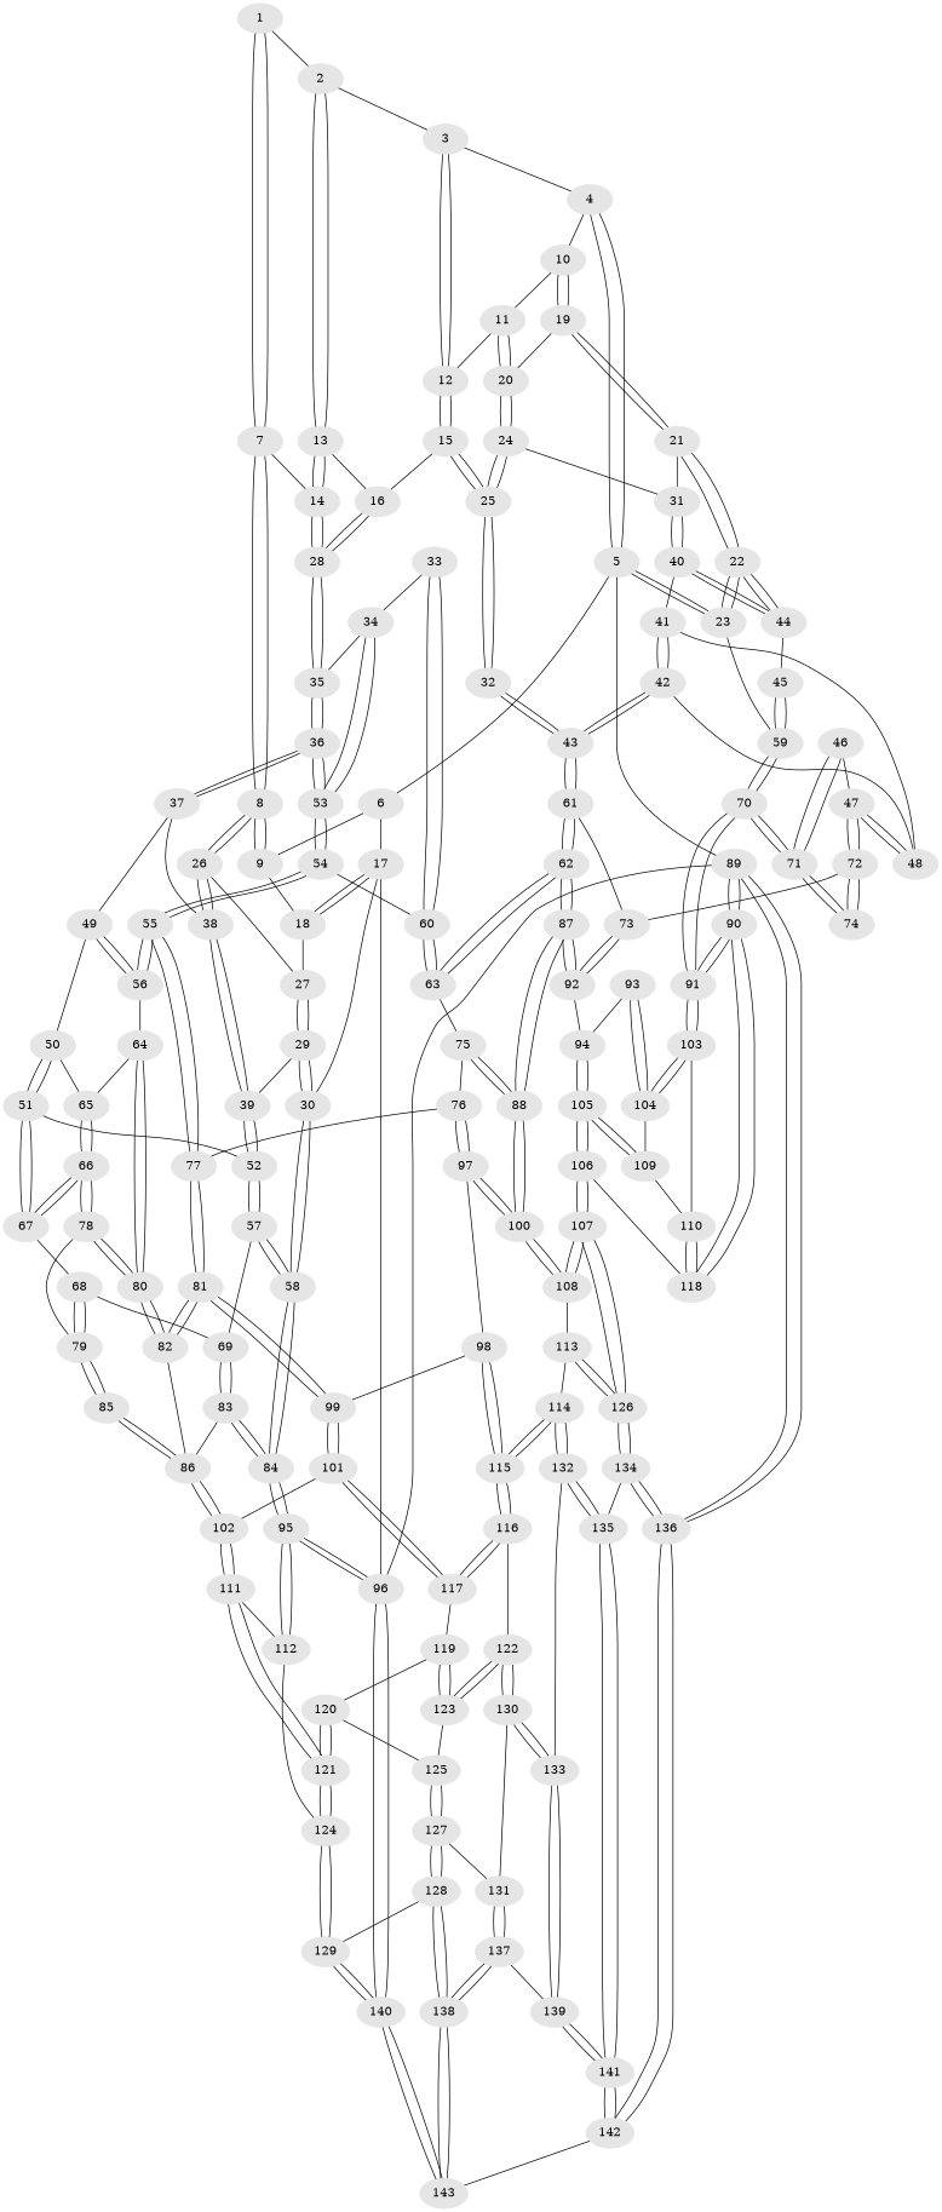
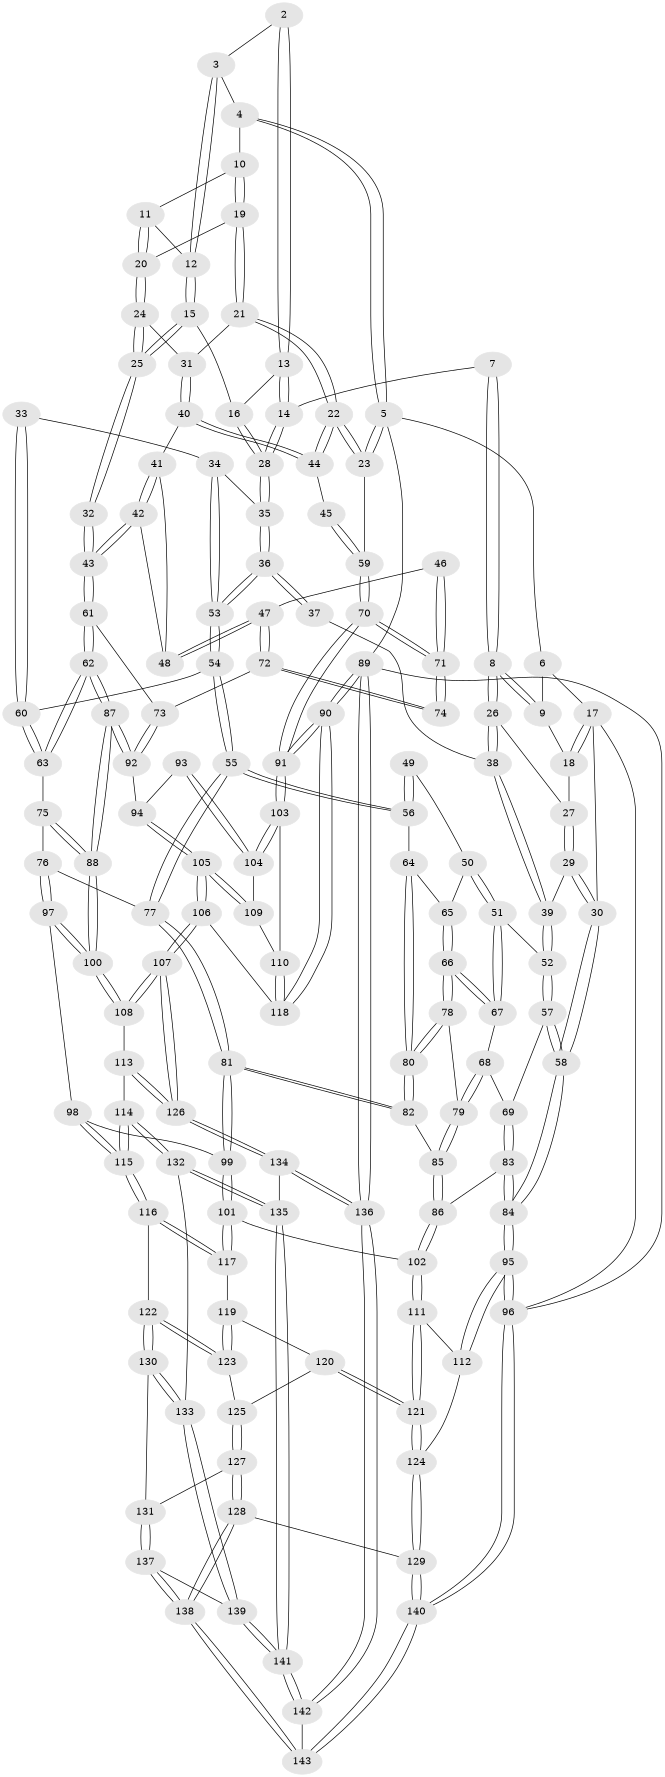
  graph {
    node [color=gray90 style=filled]
-   1
    2
    7
    3
    13
    8
    14
    4
    12
    16
    5
    10
    15
    6
    23
    89
    11
    19
    9
    17
    59
    96
    90
    136
    18
    30
    26
    28
    27
    38
    20
    21
    24
    25
    35
    32
    58
    140
    29
    22
    31
    44
    40
    45
    70
    43
    39
    36
    52
    84
    41
    33
    34
    60
    61
    53
    63
    54
    37
    49
    50
    56
    57
    42
    48
    62
    73
    46
    47
    71
    72
    74
    51
    65
    64
    67
    66
    68
    69
    55
    77
    81
    80
    83
    95
    91
    75
    87
    92
    88
    76
    82
    78
    79
    85
    86
    103
    94
    93
    104
    97
    100
    98
    99
    101
    102
    112
    111
    108
    118
    142
    110
    105
    109
    106
    124
    143
    115
    116
    117
    113
    119
    121
    107
    126
    134
    114
    129
    132
    133
    135
    122
    123
    130
    120
    125
    127
    131
    128
    138
    137
    139
    141
-   1 -- 2
-   1 -- 7
-   1 -- 7
    2 -- 3
    2 -- 13
    2 -- 13
    7 -- 8
    7 -- 8
    7 -- 14
    3 -- 4
    3 -- 12
    3 -- 12
    13 -- 14
    13 -- 14
    13 -- 16
    8 -- 9
    8 -- 9
    8 -- 26
    8 -- 26
    14 -- 28
    14 -- 28
    4 -- 5
    4 -- 5
    4 -- 10
    12 -- 15
    12 -- 15
    16 -- 28
    16 -- 28
    5 -- 6
    5 -- 23
    5 -- 23
    5 -- 89
    10 -- 11
    10 -- 19
    10 -- 19
    15 -- 16
    15 -- 25
    15 -- 25
    6 -- 9
    6 -- 17
    23 -- 59
    89 -- 96
    89 -- 90
    89 -- 90
    89 -- 136
    89 -- 136
    11 -- 12
    11 -- 20
    11 -- 20
    19 -- 20
    19 -- 21
    19 -- 21
    9 -- 18
    17 -- 96
    17 -- 18
    17 -- 18
    17 -- 30
    59 -- 70
    59 -- 70
    96 -- 140
    96 -- 140
    90 -- 91
    90 -- 91
    90 -- 118
    90 -- 118
    136 -- 142
    136 -- 142
    18 -- 27
    30 -- 58
    30 -- 58
    26 -- 27
    26 -- 38
    26 -- 38
    28 -- 35
    28 -- 35
    27 -- 29
    27 -- 29
    38 -- 39
    38 -- 39
    20 -- 24
    20 -- 24
    21 -- 22
    21 -- 22
    21 -- 31
    24 -- 25
    24 -- 25
    24 -- 31
    25 -- 32
    25 -- 32
    35 -- 36
    35 -- 36
    32 -- 43
    32 -- 43
    58 -- 84
    58 -- 84
    140 -- 143
    140 -- 143
    29 -- 30
    29 -- 30
    29 -- 39
    22 -- 23
    22 -- 23
    22 -- 44
    22 -- 44
    31 -- 40
    31 -- 40
    44 -- 45
    40 -- 44
    40 -- 44
    40 -- 41
    45 -- 59
    45 -- 59
    70 -- 71
    70 -- 71
    70 -- 91
    70 -- 91
    43 -- 61
    43 -- 61
    39 -- 52
    39 -- 52
    36 -- 53
    36 -- 53
    36 -- 37
    36 -- 37
    52 -- 57
    52 -- 57
    84 -- 95
    84 -- 95
    41 -- 42
    41 -- 42
    41 -- 48
    33 -- 34
    33 -- 60
    33 -- 60
    34 -- 35
    34 -- 53
    34 -- 53
    60 -- 63
    60 -- 63
    61 -- 62
    61 -- 62
    61 -- 73
    53 -- 54
    53 -- 54
    63 -- 75
    54 -- 60
    54 -- 55
    54 -- 55
    37 -- 38
-   37 -- 49
    49 -- 50
    49 -- 56
    49 -- 56
    50 -- 51
    50 -- 51
    50 -- 65
    56 -- 64
    57 -- 58
    57 -- 58
    57 -- 69
    42 -- 43
    42 -- 43
    42 -- 48
    62 -- 63
    62 -- 63
    62 -- 87
    62 -- 87
    73 -- 92
    73 -- 92
    46 -- 47
    46 -- 71
    46 -- 71
    47 -- 48
    47 -- 48
    47 -- 72
    47 -- 72
    71 -- 74
    71 -- 74
    72 -- 73
    72 -- 74
    72 -- 74
    51 -- 52
    51 -- 67
    51 -- 67
    65 -- 66
    65 -- 66
    64 -- 65
    64 -- 80
    64 -- 80
    67 -- 68
    66 -- 67
    66 -- 67
    66 -- 78
    66 -- 78
    68 -- 69
    68 -- 79
    68 -- 79
    69 -- 83
    69 -- 83
    55 -- 56
    55 -- 56
    55 -- 77
    55 -- 77
    77 -- 81
    77 -- 81
    81 -- 82
    81 -- 82
    81 -- 99
    81 -- 99
    80 -- 82
    80 -- 82
    83 -- 84
    83 -- 84
    83 -- 86
    95 -- 96
    95 -- 96
    95 -- 112
    95 -- 112
    91 -- 103
    91 -- 103
    75 -- 88
    75 -- 88
    75 -- 76
    87 -- 92
    87 -- 92
    87 -- 88
    87 -- 88
    92 -- 94
    88 -- 100
    88 -- 100
    76 -- 77
    76 -- 97
    76 -- 97
-   82 -- 86
+   82 -- 85
    78 -- 80
    78 -- 80
    78 -- 79
    79 -- 85
    79 -- 85
    85 -- 86
    85 -- 86
    86 -- 102
    86 -- 102
    103 -- 104
    103 -- 104
    103 -- 110
    94 -- 105
    94 -- 105
    93 -- 94
    93 -- 104
    93 -- 104
    104 -- 109
    97 -- 100
    97 -- 100
    97 -- 98
    100 -- 108
    100 -- 108
    98 -- 99
    98 -- 115
    98 -- 115
    99 -- 101
    99 -- 101
    101 -- 102
    101 -- 117
    101 -- 117
    102 -- 111
    102 -- 111
    112 -- 124
    111 -- 112
    111 -- 121
    111 -- 121
    108 -- 113
    142 -- 143
    110 -- 118
    110 -- 118
    105 -- 109
    105 -- 109
    105 -- 106
    105 -- 106
    109 -- 110
    106 -- 118
    106 -- 107
    106 -- 107
    124 -- 129
    124 -- 129
    115 -- 116
    115 -- 116
    116 -- 117
    116 -- 117
    116 -- 122
    117 -- 119
    113 -- 126
    113 -- 126
    113 -- 114
    119 -- 123
    119 -- 123
    119 -- 120
    121 -- 124
    121 -- 124
    107 -- 108
    107 -- 108
    107 -- 126
    107 -- 126
    126 -- 134
    126 -- 134
    134 -- 136
    134 -- 136
    134 -- 135
    114 -- 115
    114 -- 115
    114 -- 132
    114 -- 132
    129 -- 140
    129 -- 140
    132 -- 133
    132 -- 135
    132 -- 135
    133 -- 139
    133 -- 139
    135 -- 141
    135 -- 141
    122 -- 123
    122 -- 123
    122 -- 130
    122 -- 130
    123 -- 125
    130 -- 133
    130 -- 133
    130 -- 131
    120 -- 121
    120 -- 121
    120 -- 125
    125 -- 127
    125 -- 127
    127 -- 131
    127 -- 128
    127 -- 128
    131 -- 137
    131 -- 137
    128 -- 129
    128 -- 138
    128 -- 138
    138 -- 143
    138 -- 143
    137 -- 138
    137 -- 138
    137 -- 139
    139 -- 141
    139 -- 141
    141 -- 142
    141 -- 142
  }
